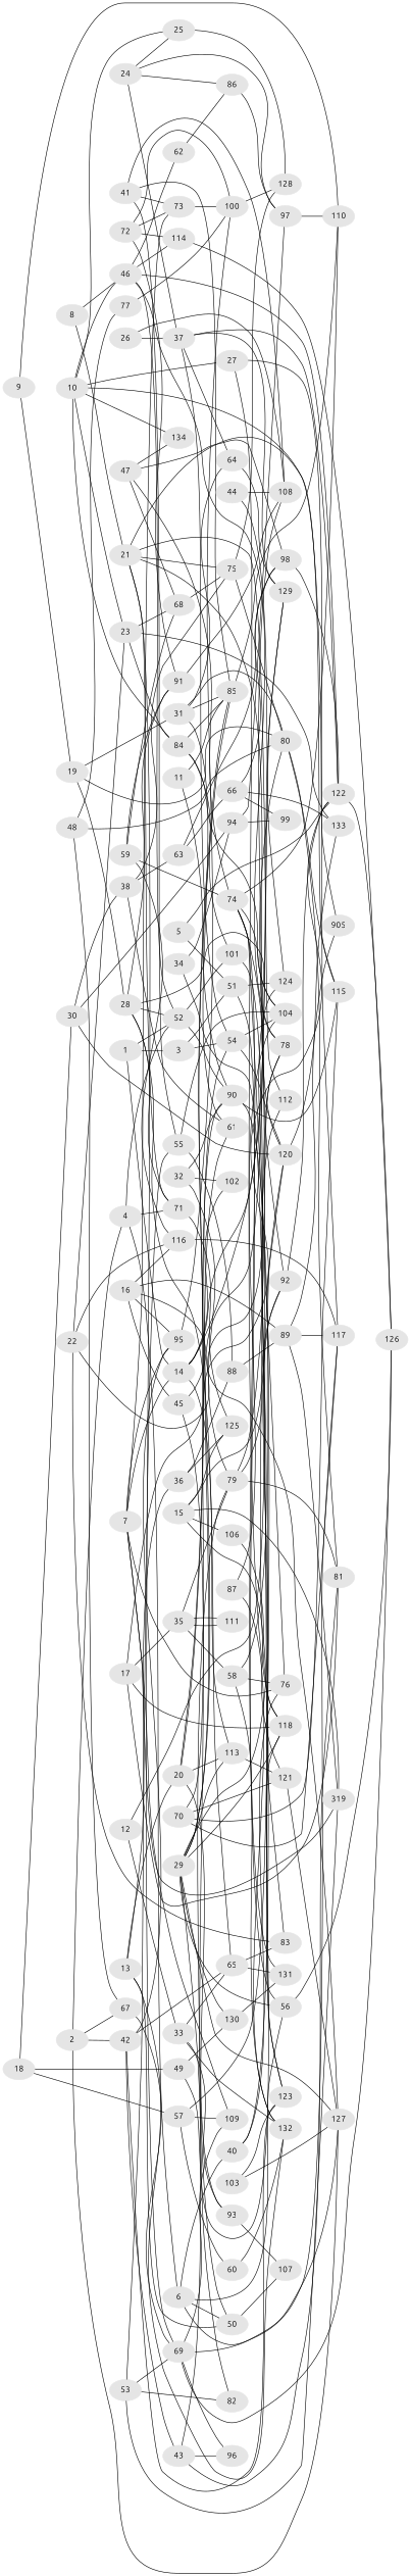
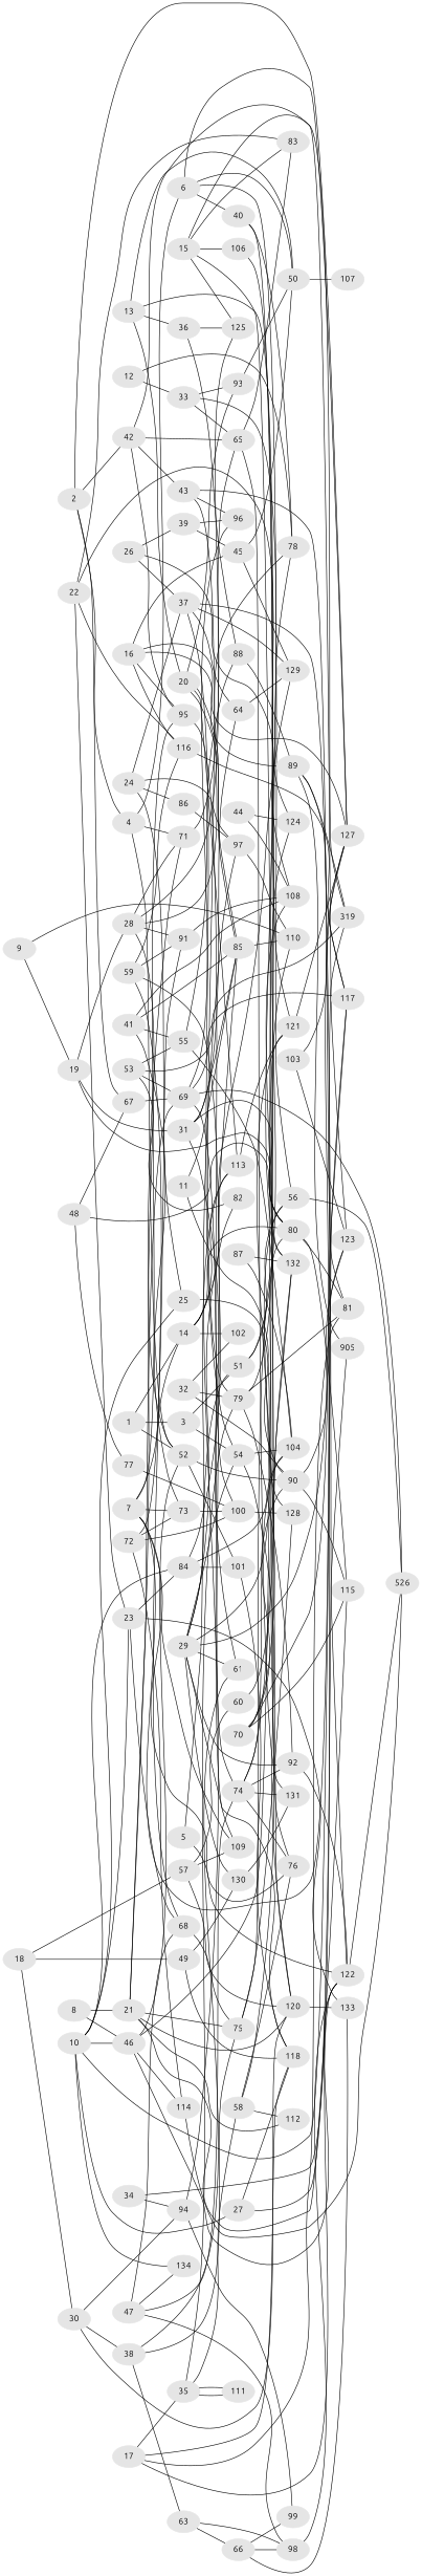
  graph {
    fontname=Ubuntu
    rankdir=LR
    node [color=gray90 fontname=Ubuntu style=filled]
    edge [fontname=Ubuntu]
    1
    3
    14
    52
    51
    54
    80
    102
    113
    129
    90
    101
    2
    4
    42
    67
    127
    6
    71
    95
    65
    123
    43
    69
    56
    124
    120
    104
    40
    50
    125
    5
    122
-   126
+   126 [label=526]
    76
    78
    107
    7
    73
    109
    n41 [label=319]
    100
    8
    21
    46
    75
    112
    115
-   62
    114
    9
    19
    110
    28
    31
    10
    23
    25
    27
    84
    117
    134
    68
    133
    128
    118
    n67 [label=905]
    85
    11
    89
    12
    33
    132
    93
    13
    20
    36
    88
    81
    121
    15
    83
    106
    16
    45
    116
    17
    35
    79
    58
    111
    18
    30
    49
    57
    38
    94
    130
    60
    91
    61
    64
    96
    22
    24
    37
    86
    97
    26
+   39
    108
    131
    29
    82
    92
    63
    99
    32
    34
    98
    66
    41
    55
    44
    47
    74
    48
    77
    53
    59
    70
    72
    87
    103
    1 -- 3
    1 -- 14
    1 -- 52
    3 -- 51
    3 -- 54
    14 -- 80
    14 -- 102
    14 -- 113
    14 -- 129
    52 -- 90
    52 -- 101
    51 -- 56
    51 -- 124
    54 -- 120
    54 -- 104
    80 -- 115
    80 -- 81
    113 -- 121
    90 -- 123
    90 -- 115
    101 -- 118
    2 -- 4
    2 -- 42
    2 -- 67
    2 -- 127
    4 -- 52
    4 -- 6
    4 -- 71
    42 -- 95
    42 -- 65
    42 -- 123
    42 -- 43
    67 -- 69
    6 -- 127
    6 -- 56
    6 -- 40
    6 -- 50
    71 -- 125
    95 -- 100
    65 -- 83
    65 -- 131
    43 -- 81
    43 -- 79
    43 -- 96
    69 -- 126
    69 -- 109
    69 -- 117
    69 -- 96
    56 -- 126
    120 -- 133
    40 -- 76
    40 -- 78
    50 -- 107
    5 -- 51
    5 -- 122
    122 -- 126
    7 -- 14
    7 -- 95
    7 -- 76
    7 -- 73
    7 -- 109
    7 -- n41
    73 -- 100
    100 -- 128
    8 -- 21
    8 -- 46
    21 -- 71
    21 -- 69
    21 -- 120
    21 -- 75
    21 -- 112
    21 -- 115
    46 -- 52
    46 -- 122
    46 -- 78
-   46 -- 62
    46 -- 114
    75 -- 80
    75 -- 128
-   62 -- 86
    114 -- 126
    9 -- 19
    9 -- 110
    19 -- 80
    19 -- 28
    19 -- 31
    28 -- 52
    28 -- 71
    28 -- 65
    28 -- 78
    28 -- 91
    31 -- 80
    31 -- 85
    31 -- 61
    31 -- 64
    10 -- 46
    10 -- 23
    10 -- 25
    10 -- 27
    10 -- 84
    10 -- 117
    10 -- 134
    23 -- 84
    23 -- 68
    23 -- 133
    25 -- 128
    27 -- 118
    27 -- n67
    84 -- 101
    84 -- 104
    84 -- 85
    68 -- 75
    85 -- 110
    11 -- 90
    11 -- 85
    89 -- n41
    89 -- 117
    89 -- n67
    12 -- 78
    12 -- 33
    33 -- 65
    33 -- 132
    33 -- 93
-   93 -- 107
+   93 -- 50
    13 -- 50
    13 -- 132
    13 -- 20
    13 -- 36
    20 -- 113
    20 -- 85
    20 -- 85
    20 -- 93
    36 -- 125
    36 -- 88
    88 -- 89
    121 -- 127
    15 -- 120
    15 -- 125
    15 -- n41
    15 -- 83
    15 -- 106
    106 -- 121
    16 -- 127
    16 -- 95
    16 -- 89
    16 -- 45
    16 -- 116
    45 -- 129
    45 -- 50
    116 -- 117
    17 -- 122
    17 -- 118
    17 -- 81
    17 -- 35
    35 -- 79
    35 -- 58
    35 -- 111
    35 -- 111
    79 -- 81
    79 -- 108
    79 -- 92
    58 -- 76
    58 -- 112
    58 -- 132
    18 -- 30
    18 -- 49
    18 -- 57
    30 -- 120
    30 -- 38
    30 -- 94
    49 -- 118
    49 -- 130
    57 -- 120
    57 -- 109
    57 -- 60
    38 -- 75
    38 -- 61
    38 -- 63
    94 -- 97
    94 -- 99
    130 -- 131
    60 -- 132
    91 -- 108
    64 -- 129
    22 -- 124
    22 -- 23
    22 -- 83
    22 -- 116
    24 -- 25
    24 -- 37
    24 -- 86
    24 -- 97
    37 -- 54
    37 -- 129
    37 -- 122
    37 -- 64
    86 -- 97
    97 -- 110
    26 -- 37
+   26 -- 39
    26 -- 108
+   39 -- 45
+   39 -- 96
    29 -- 54
    29 -- 113
    29 -- 127
    29 -- 56
    29 -- 118
    29 -- 130
    29 -- 61
    29 -- 82
    29 -- 92
    92 -- 122
    63 -- 98
    63 -- 66
    32 -- 102
    32 -- 90
    32 -- 79
    34 -- 123
    34 -- 94
    98 -- 122
    66 -- 133
    66 -- 99
    66 -- 98
    41 -- 73
    41 -- 85
    41 -- 108
    41 -- 55
    55 -- 104
    55 -- 88
    44 -- 124
    44 -- 108
    47 -- 134
    47 -- 68
    47 -- 98
    47 -- 74
    74 -- 104
    74 -- 76
    74 -- 110
    74 -- 131
    74 -- 92
    48 -- 80
    48 -- 67
    48 -- 77
    77 -- 100
    53 -- 69
    53 -- n41
    53 -- 82
    53 -- 55
    59 -- 68
    59 -- 116
    59 -- 91
    59 -- 74
    70 -- 90
    70 -- 115
    70 -- 117
    70 -- 121
    72 -- 73
    72 -- 100
    72 -- 114
    72 -- 91
    87 -- 104
    87 -- 132
    103 -- 127
    103 -- 123
  }
